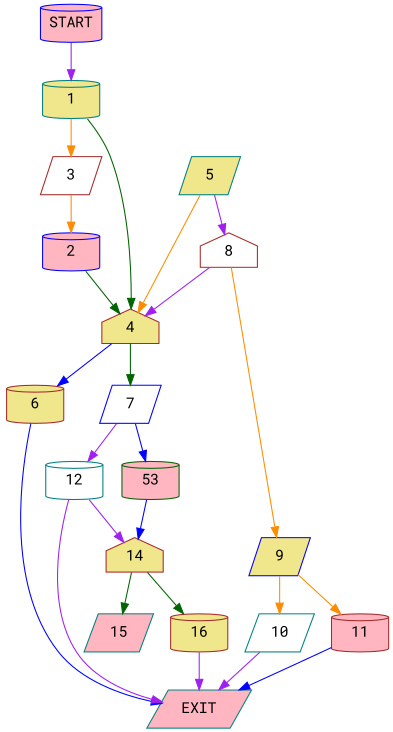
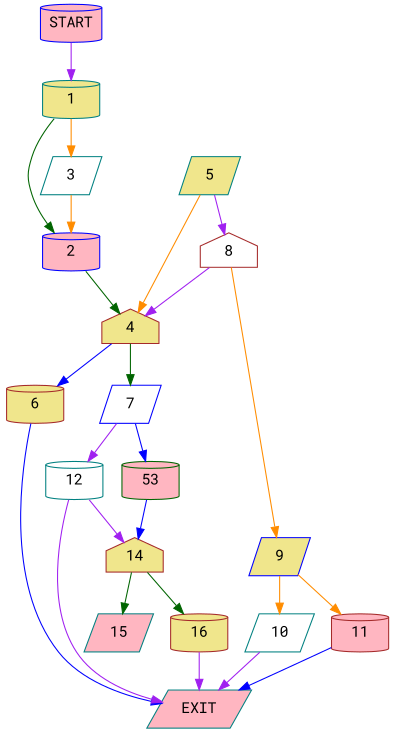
  digraph {
    fontname="Roboto Mono"
    node [color=teal fillcolor=khaki fontname="Roboto Mono" shape=cylinder style=filled]
    edge [color=purple fontname="Roboto Mono"]
    n1 [color=blue fillcolor=lightpink label=START]
    1
    2 [color=blue fillcolor=lightpink]
-   3 [color=brown fillcolor=white shape=parallelogram]
+   3 [fillcolor=white shape=parallelogram]
    n5 [fillcolor=lightpink label=EXIT shape=parallelogram]
    4 [color=brown shape=house]
    6 [color=brown]
    7 [color=blue fillcolor=white shape=parallelogram]
    5 [shape=parallelogram]
    8 [color=brown fillcolor=white shape=house]
    12 [fillcolor=white]
    n12 [color=darkgreen fillcolor=lightpink label=53]
    9 [color=blue shape=parallelogram]
    14 [color=brown shape=house]
    10 [fillcolor=white shape=parallelogram]
    11 [color=brown fillcolor=lightpink]
    15 [fillcolor=lightpink shape=parallelogram]
    16 [color=brown]
    n1 -> 1
-   1 -> 4 [color=darkgreen]
+   1 -> 2 [color=darkgreen]
    1 -> 3 [color=darkorange]
    2 -> 4 [color=darkgreen]
    3 -> 2 [color=darkorange]
    4 -> 6 [color=blue]
    4 -> 7 [color=darkgreen]
    6 -> n5 [color=blue]
    7 -> 12
    7 -> n12 [color=blue]
    5 -> 4 [color=darkorange]
    5 -> 8
    8 -> 4
    8 -> 9 [color=darkorange]
    12 -> n5
    12 -> 14
    n12 -> 14 [color=blue]
    9 -> 10 [color=darkorange]
    9 -> 11 [color=darkorange]
    14 -> 15 [color=darkgreen]
    14 -> 16 [color=darkgreen]
    10 -> n5
    11 -> n5 [color=blue]
    16 -> n5
  }
